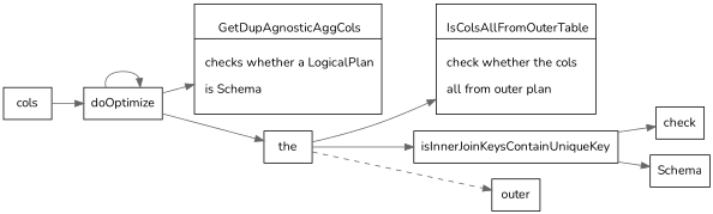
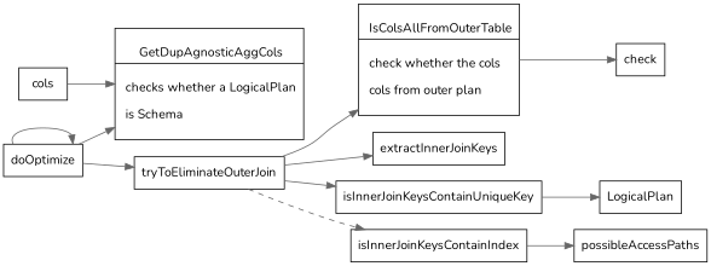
  digraph {
    fontname=Nunito
    newrank=true
    rankdir=LR
    node [fontname=Nunito shape=box]
    edge [color=gray40 fontname=Nunito]
-   n1 [label="{{\n      IsColsAllFromOuterTable|\n      check whether the cols\l \n      all from outer plan\l\n    }}" shape=record]
+   n1 [label="{{\n      IsColsAllFromOuterTable|\n      check whether the cols\l \n      cols from outer plan\l\n    }}" shape=record]
    n2 [label=check]
    n3 [label="{{\n      GetDupAgnosticAggCols|\n      checks whether a LogicalPlan\l \n      is Schema\l\n    }}" shape=record]
    n4 [label=cols]
    doOptimize
-   tryToEliminateOuterJoin [label=the]
+   tryToEliminateOuterJoin
+   extractInnerJoinKeys
    isInnerJoinKeysContainUniqueKey
-   isInnerJoinKeysContainIndex [label=outer]
-   Schema
-   isInnerJoinKeysContainUniqueKey -> n2
-   n4 -> doOptimize
+   isInnerJoinKeysContainIndex
+   Schema [label=LogicalPlan]
+   possibleAccessPaths
+   n1 -> n2
+   n4 -> n3
    doOptimize -> n3
    doOptimize -> doOptimize
    doOptimize -> tryToEliminateOuterJoin
    tryToEliminateOuterJoin -> n1
+   tryToEliminateOuterJoin -> extractInnerJoinKeys
    tryToEliminateOuterJoin -> isInnerJoinKeysContainUniqueKey
    tryToEliminateOuterJoin -> isInnerJoinKeysContainIndex [style=dashed]
    isInnerJoinKeysContainUniqueKey -> Schema
+   isInnerJoinKeysContainIndex -> possibleAccessPaths
  }
